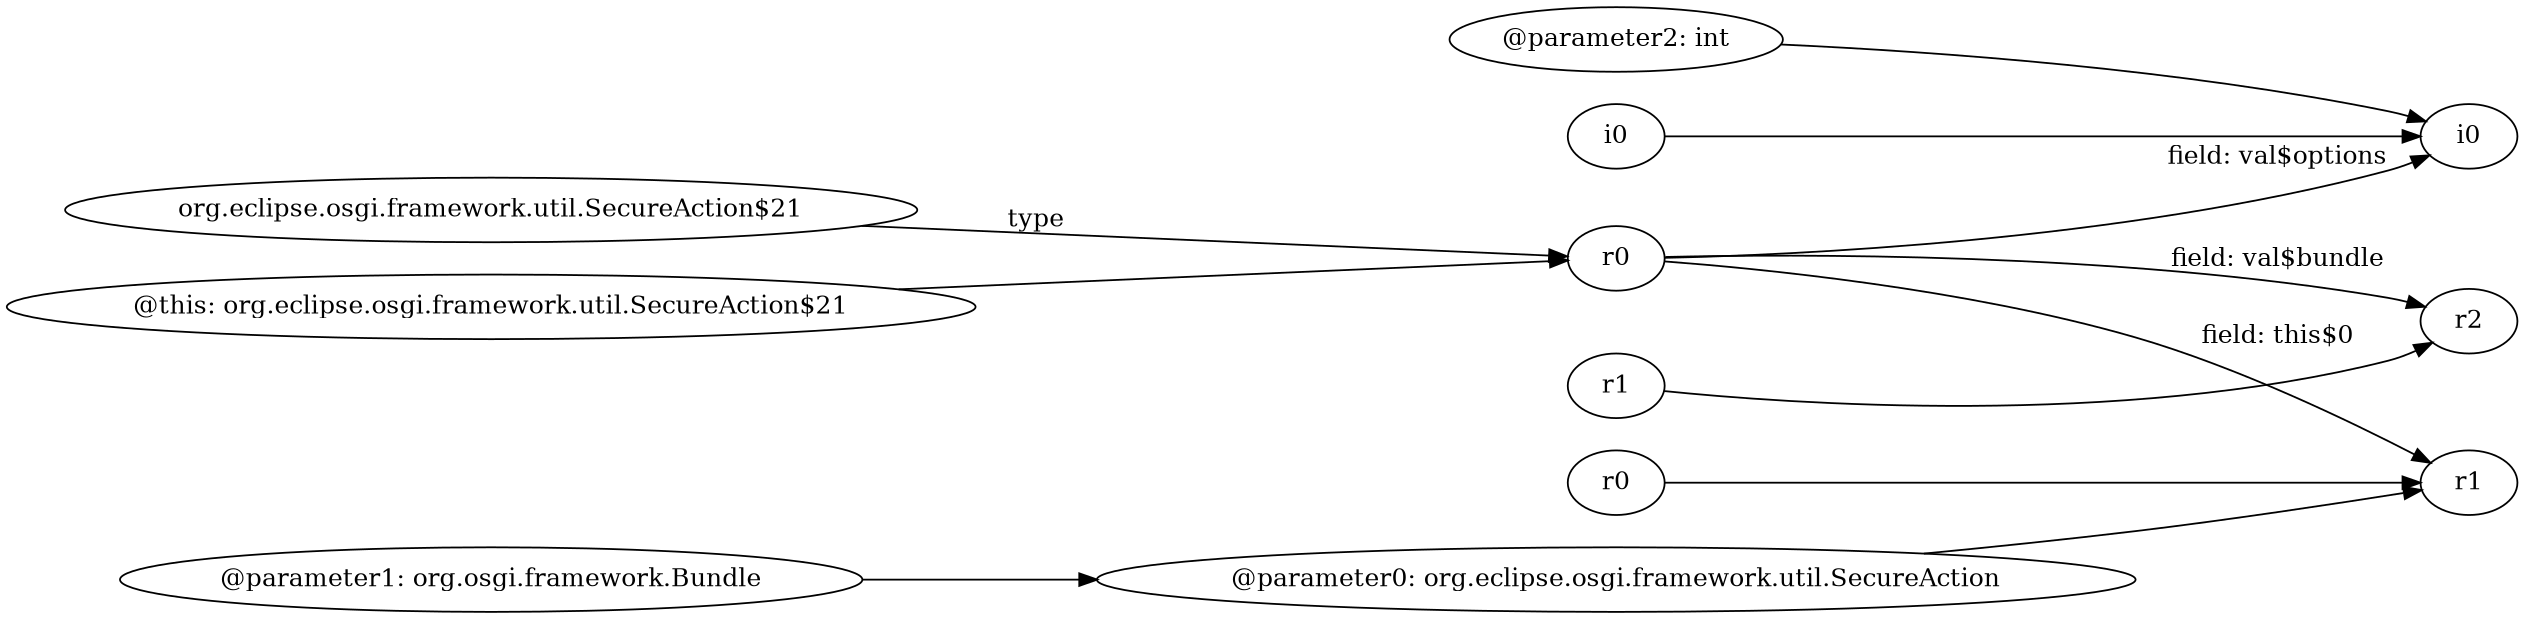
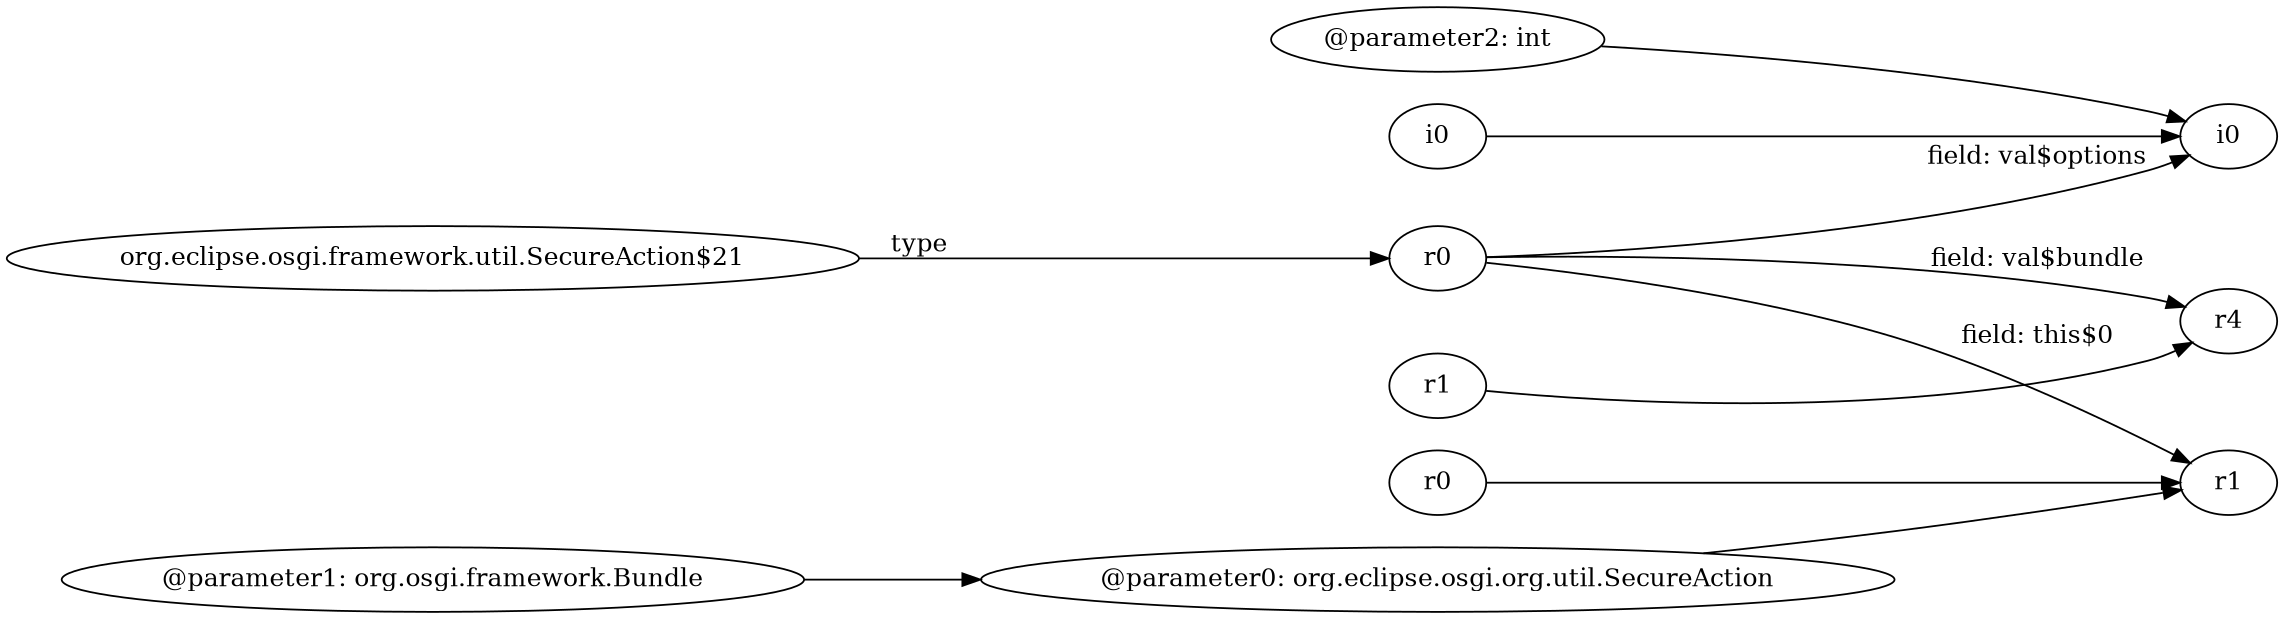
  digraph {
    rankdir=LR
    n1 [label=r0]
    n2 [label=r1]
    n3 [label=i0]
    n4 [label=i0]
    n5 [label=r0]
-   n6 [label=r2]
-   n7 [label="@parameter0: org.eclipse.osgi.framework.util.SecureAction"]
+   n6 [label=r4]
+   n7 [label="@parameter0: org.eclipse.osgi.org.util.SecureAction"]
    n8 [label="@parameter2: int"]
    n9 [label=r1]
-   n10 [label="@this: org.eclipse.osgi.framework.util.SecureAction$21"]
    n11 [label="@parameter1: org.osgi.framework.Bundle"]
    n12 [label="org.eclipse.osgi.framework.util.SecureAction$21"]
    n1 -> n2
    n3 -> n4
    n5 -> n2 [label="field: this$0"]
    n5 -> n4 [label="field: val$options"]
    n5 -> n6 [label="field: val$bundle"]
    n7 -> n2
    n8 -> n4
    n9 -> n6
-   n10 -> n5
    n11 -> n7
    n12 -> n5 [label=type]
  }
